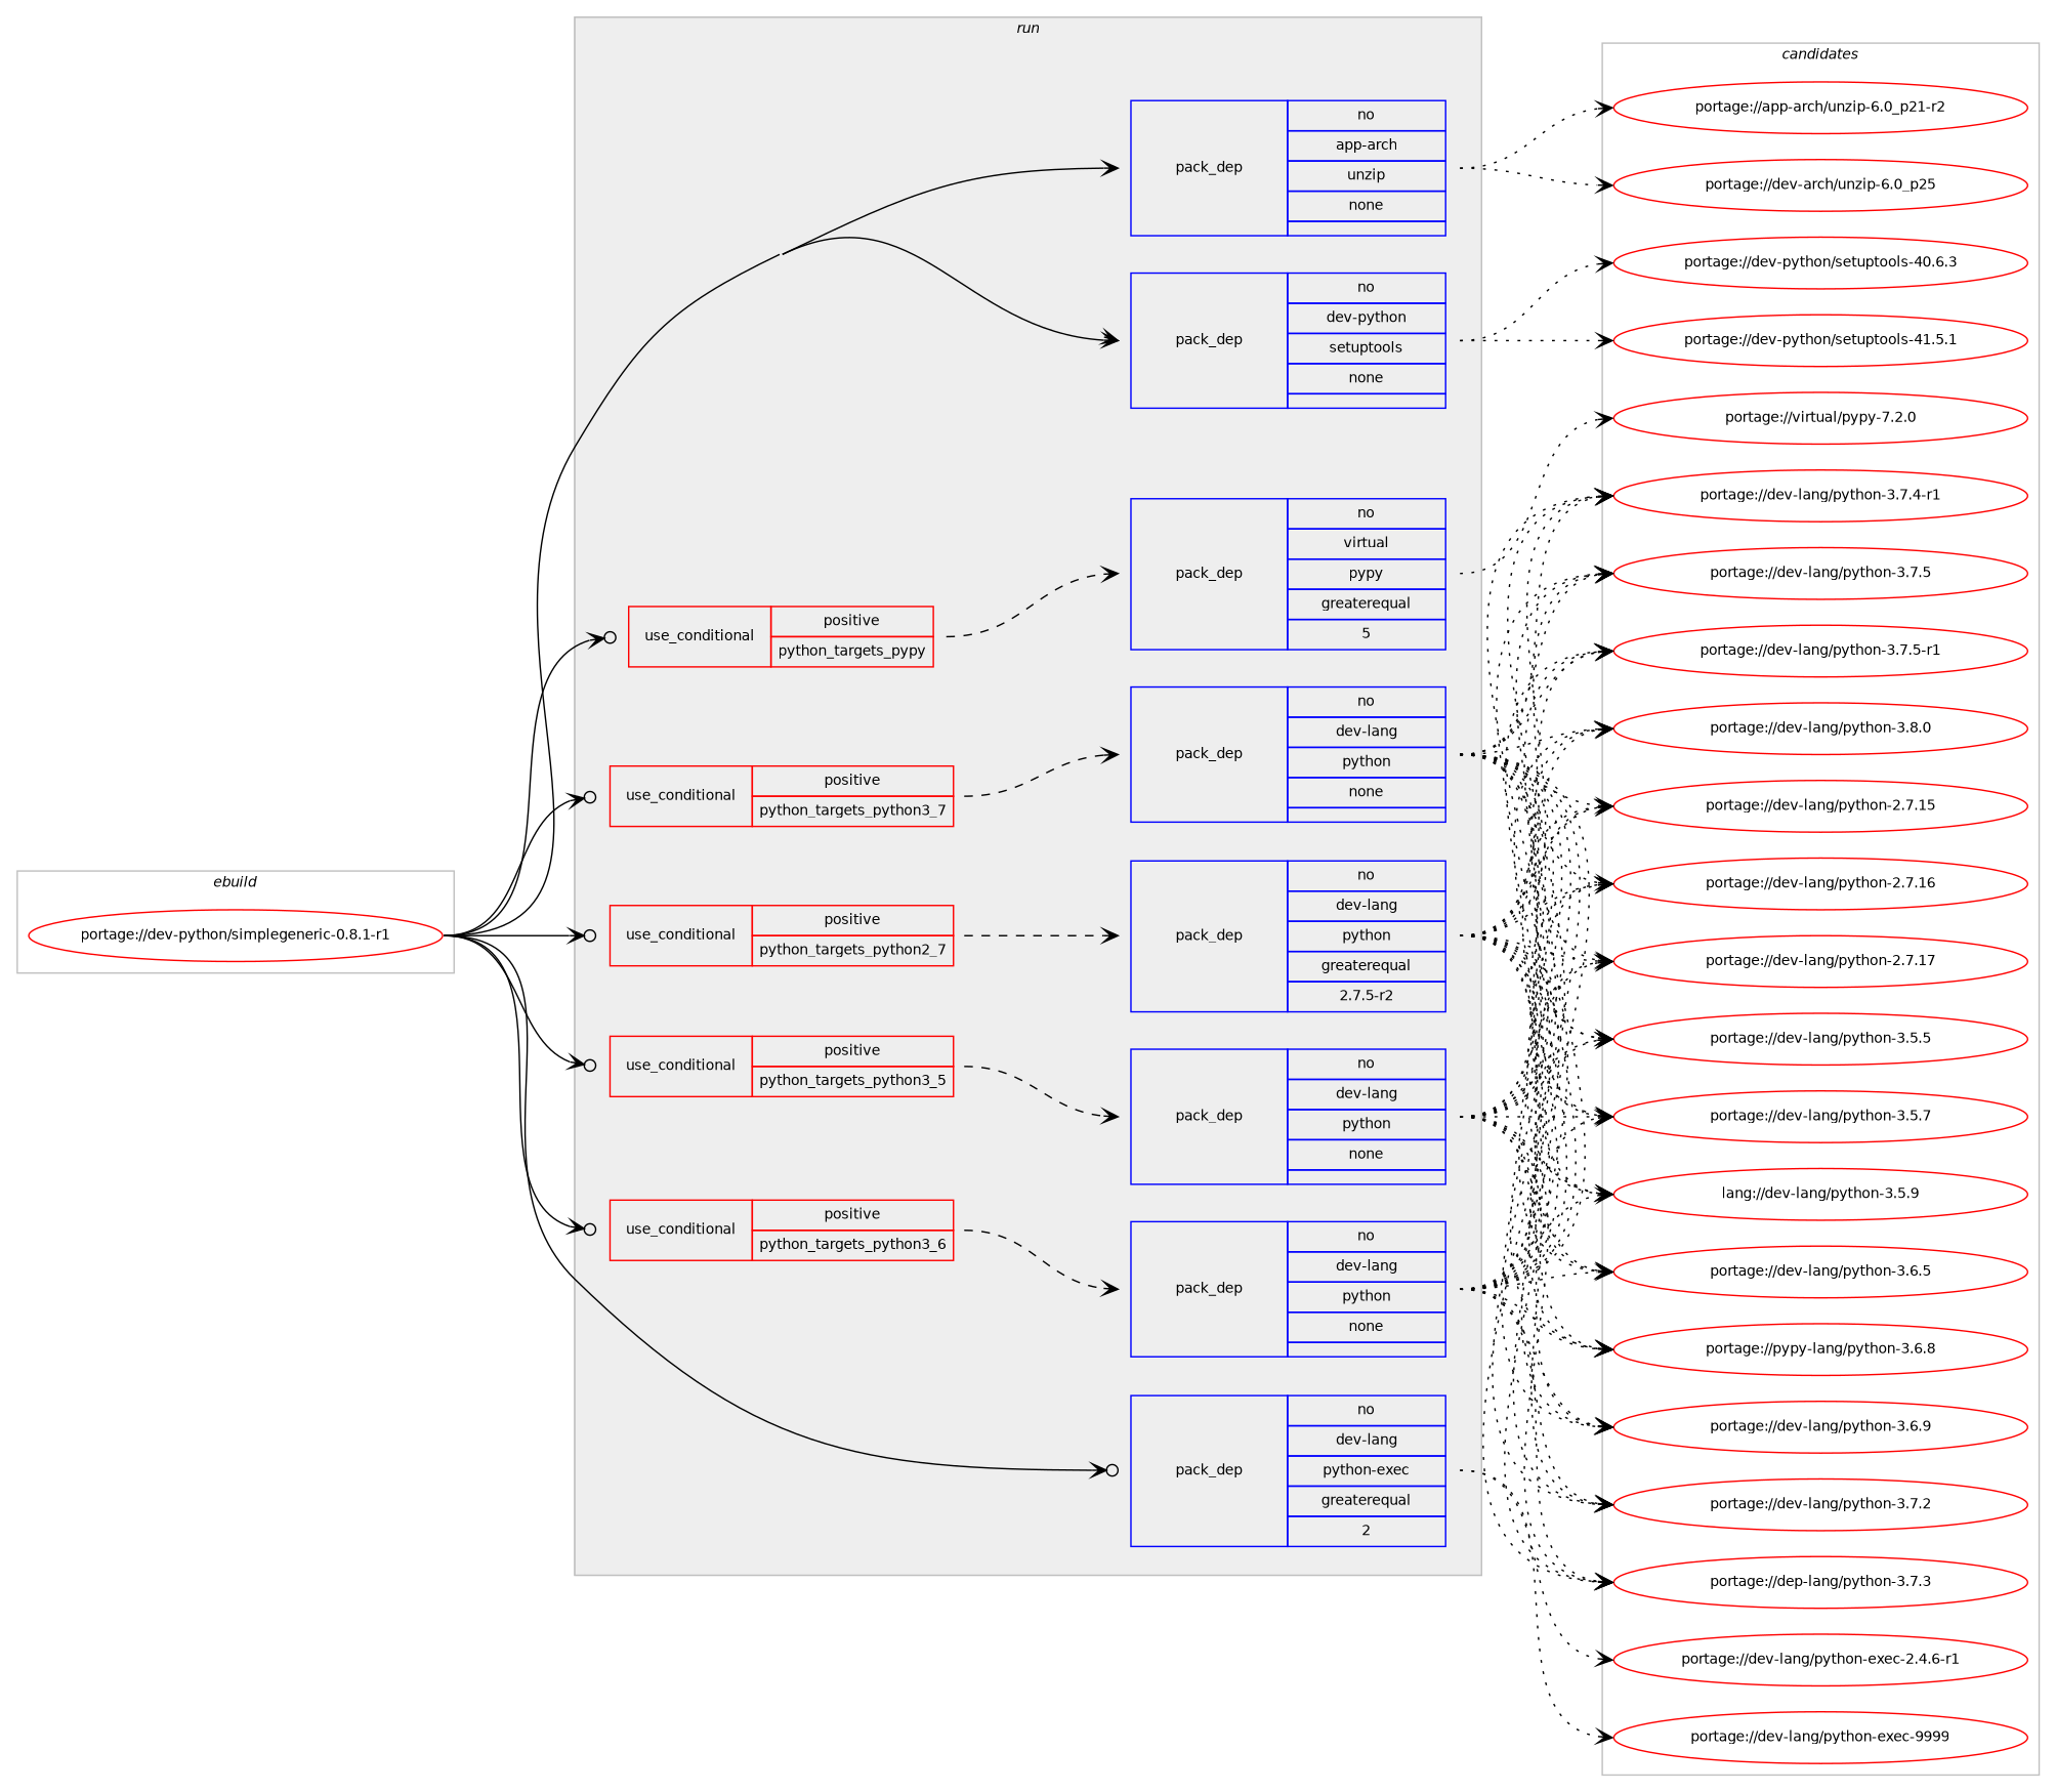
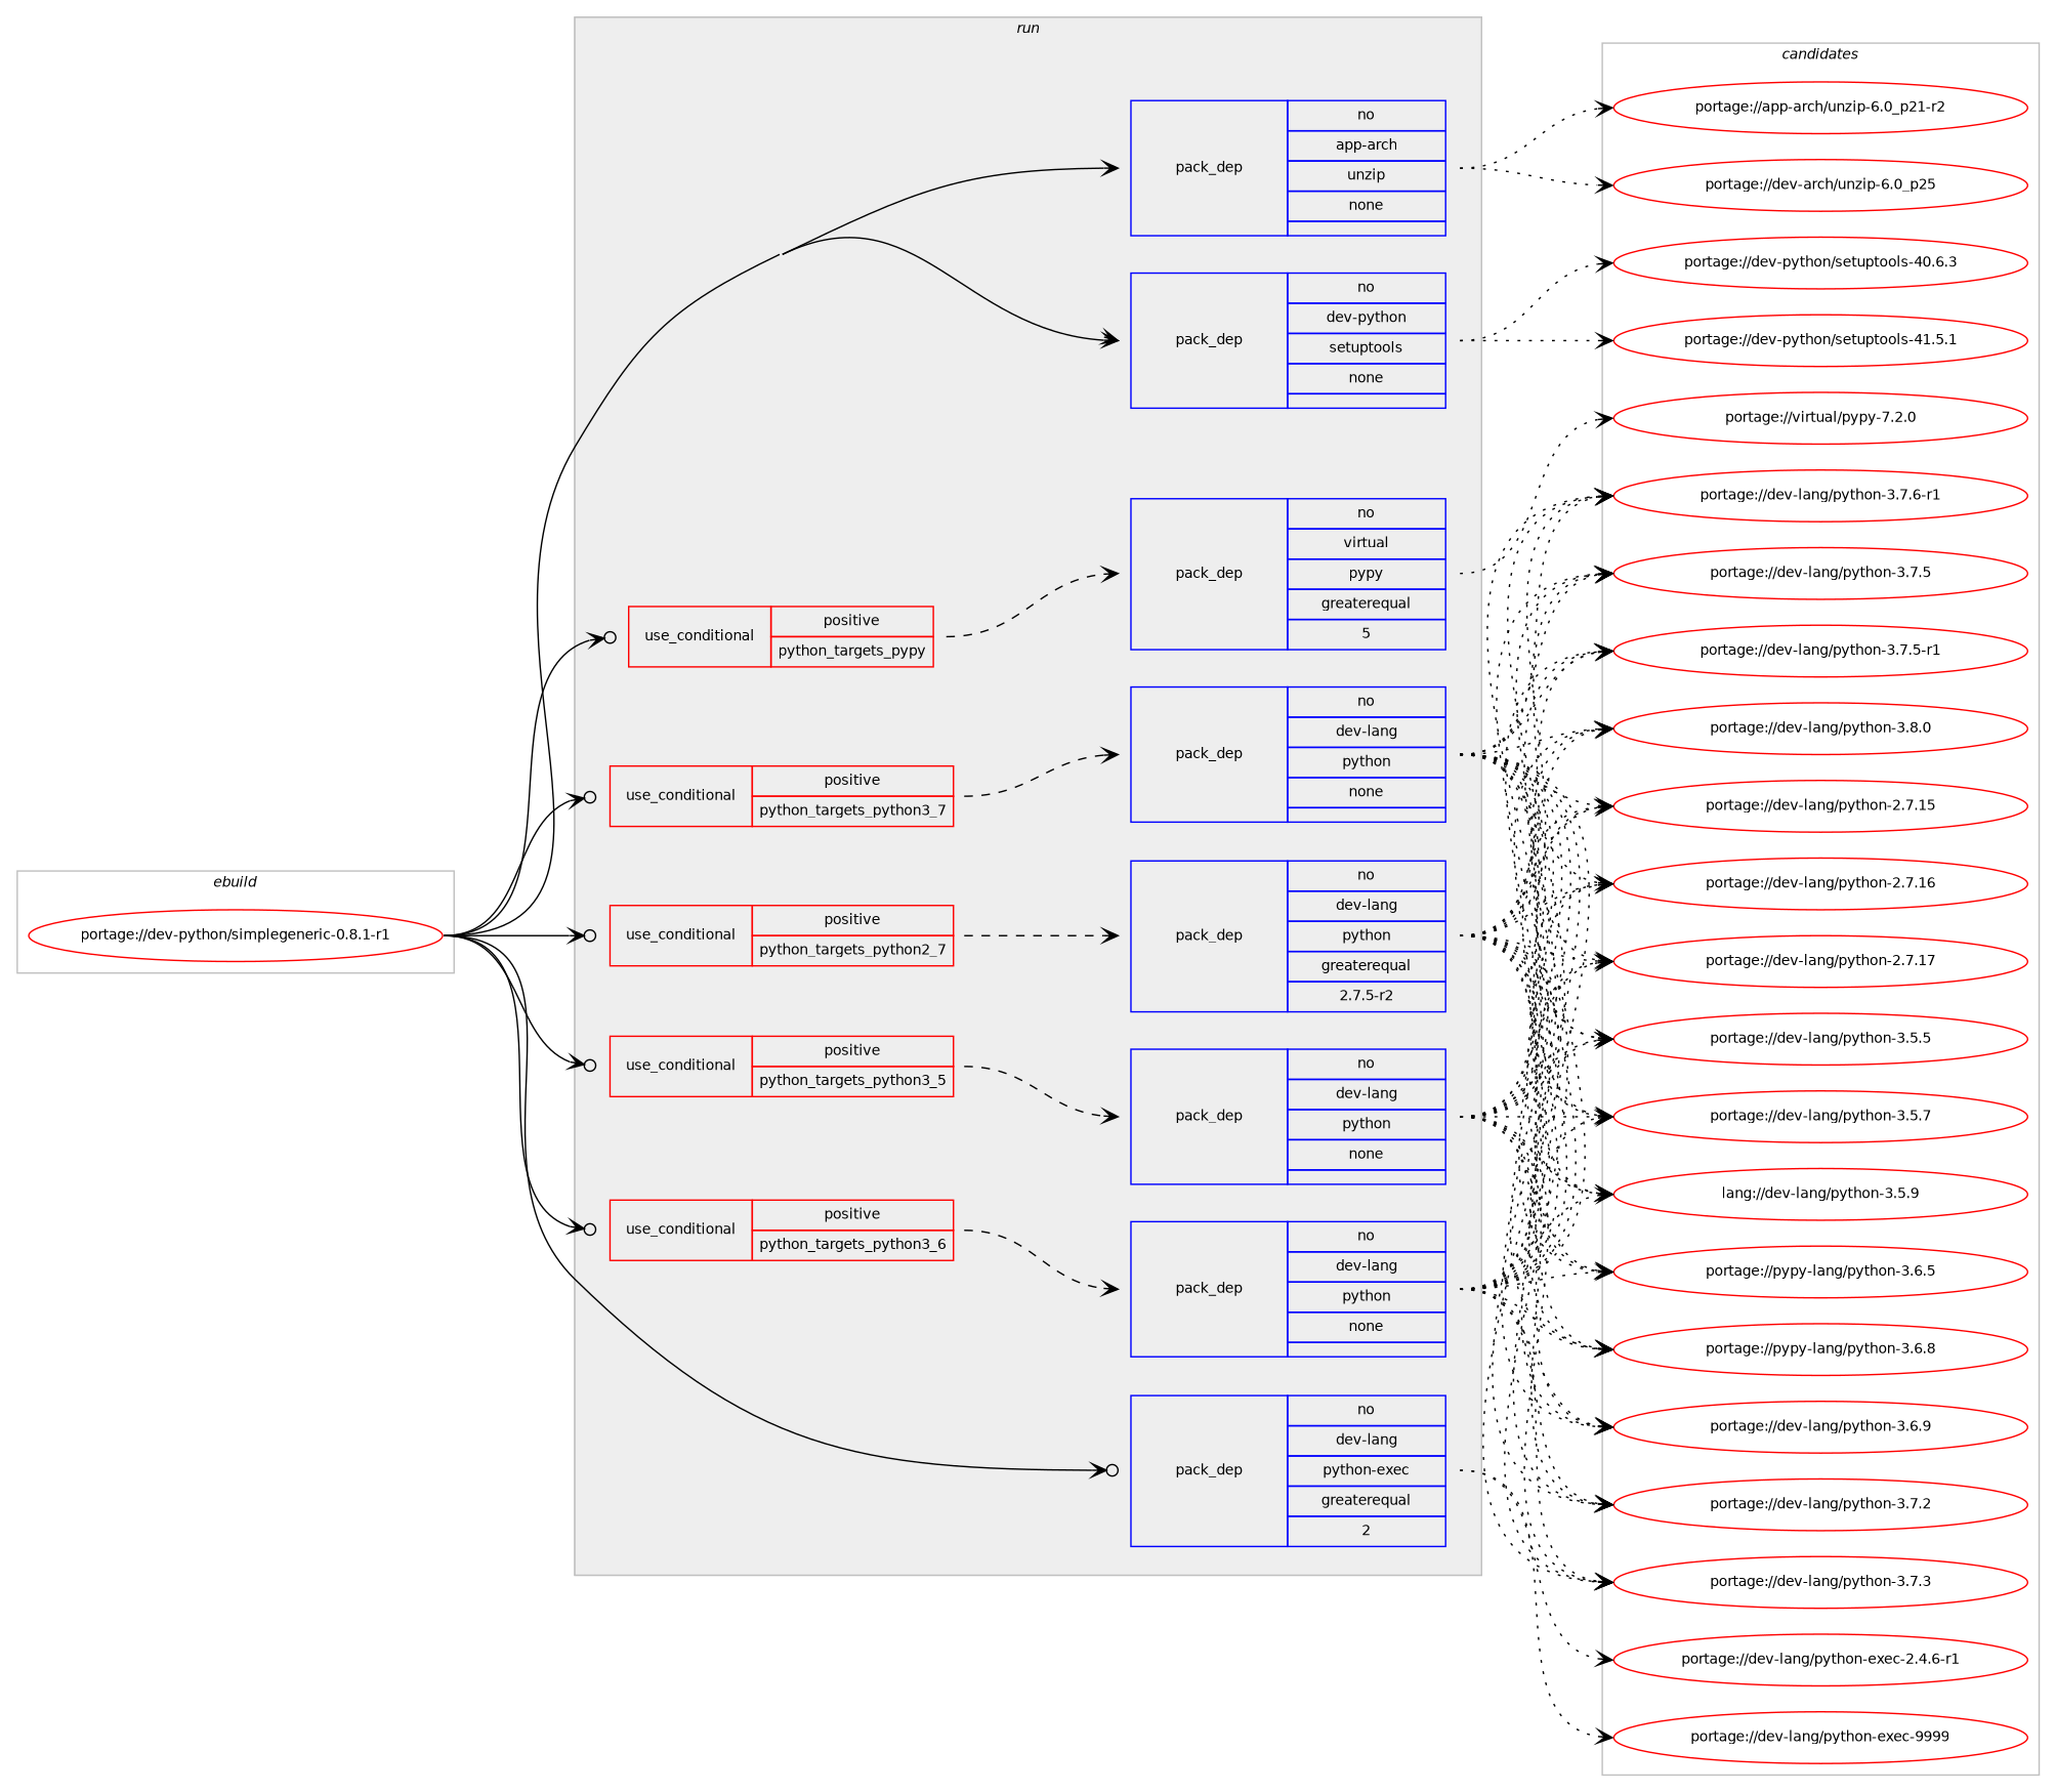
  digraph {
    compound=true
    concentrate=true
    fontname=Helvetica
    fontsize=10
    newrank=true
    rankdir=LR
    ranksep=1.5
    node [color=red fontname=Helvetica fontsize=10]
    edge [arrowhead=vee headport=w style=dotted tailport=e weight=100]
    n1 [label="portage://dev-python/simplegeneric-0.8.1-r1" width=4]
    n2 [color=blue label=<<TABLE BORDER="0" CELLBORDER="1" CELLSPACING="0" CELLPADDING="4" WIDTH="220"><TR><TD ROWSPAN="6" CELLPADDING="30">pack_dep</TD></TR><TR><TD WIDTH="110">no</TD></TR><TR><TD>app-arch</TD></TR><TR><TD>unzip</TD></TR><TR><TD>none</TD></TR><TR><TD></TD></TR></TABLE>> shape=none]
    n3 [color=blue label=<<TABLE BORDER="0" CELLBORDER="1" CELLSPACING="0" CELLPADDING="4" WIDTH="220"><TR><TD ROWSPAN="6" CELLPADDING="30">pack_dep</TD></TR><TR><TD WIDTH="110">no</TD></TR><TR><TD>dev-python</TD></TR><TR><TD>setuptools</TD></TR><TR><TD>none</TD></TR><TR><TD></TD></TR></TABLE>> shape=none]
    n4 [color=blue label=<<TABLE BORDER="0" CELLBORDER="1" CELLSPACING="0" CELLPADDING="4" WIDTH="220"><TR><TD ROWSPAN="6" CELLPADDING="30">pack_dep</TD></TR><TR><TD WIDTH="110">no</TD></TR><TR><TD>virtual</TD></TR><TR><TD>pypy</TD></TR><TR><TD>greaterequal</TD></TR><TR><TD>5</TD></TR></TABLE>> shape=none]
    n5 [label=<<TABLE BORDER="0" CELLBORDER="1" CELLSPACING="0" CELLPADDING="4"><TR><TD ROWSPAN="3" CELLPADDING="10">use_conditional</TD></TR><TR><TD>positive</TD></TR><TR><TD>python_targets_pypy</TD></TR></TABLE>> shape=none]
    n6 [color=blue label=<<TABLE BORDER="0" CELLBORDER="1" CELLSPACING="0" CELLPADDING="4" WIDTH="220"><TR><TD ROWSPAN="6" CELLPADDING="30">pack_dep</TD></TR><TR><TD WIDTH="110">no</TD></TR><TR><TD>dev-lang</TD></TR><TR><TD>python</TD></TR><TR><TD>greaterequal</TD></TR><TR><TD>2.7.5-r2</TD></TR></TABLE>> shape=none]
    n7 [label=<<TABLE BORDER="0" CELLBORDER="1" CELLSPACING="0" CELLPADDING="4"><TR><TD ROWSPAN="3" CELLPADDING="10">use_conditional</TD></TR><TR><TD>positive</TD></TR><TR><TD>python_targets_python2_7</TD></TR></TABLE>> shape=none]
    n8 [color=blue label=<<TABLE BORDER="0" CELLBORDER="1" CELLSPACING="0" CELLPADDING="4" WIDTH="220"><TR><TD ROWSPAN="6" CELLPADDING="30">pack_dep</TD></TR><TR><TD WIDTH="110">no</TD></TR><TR><TD>dev-lang</TD></TR><TR><TD>python</TD></TR><TR><TD>none</TD></TR><TR><TD></TD></TR></TABLE>> shape=none]
    n9 [label=<<TABLE BORDER="0" CELLBORDER="1" CELLSPACING="0" CELLPADDING="4"><TR><TD ROWSPAN="3" CELLPADDING="10">use_conditional</TD></TR><TR><TD>positive</TD></TR><TR><TD>python_targets_python3_5</TD></TR></TABLE>> shape=none]
    n10 [color=blue label=<<TABLE BORDER="0" CELLBORDER="1" CELLSPACING="0" CELLPADDING="4" WIDTH="220"><TR><TD ROWSPAN="6" CELLPADDING="30">pack_dep</TD></TR><TR><TD WIDTH="110">no</TD></TR><TR><TD>dev-lang</TD></TR><TR><TD>python</TD></TR><TR><TD>none</TD></TR><TR><TD></TD></TR></TABLE>> shape=none]
    n11 [label=<<TABLE BORDER="0" CELLBORDER="1" CELLSPACING="0" CELLPADDING="4"><TR><TD ROWSPAN="3" CELLPADDING="10">use_conditional</TD></TR><TR><TD>positive</TD></TR><TR><TD>python_targets_python3_6</TD></TR></TABLE>> shape=none]
    n12 [color=blue label=<<TABLE BORDER="0" CELLBORDER="1" CELLSPACING="0" CELLPADDING="4" WIDTH="220"><TR><TD ROWSPAN="6" CELLPADDING="30">pack_dep</TD></TR><TR><TD WIDTH="110">no</TD></TR><TR><TD>dev-lang</TD></TR><TR><TD>python</TD></TR><TR><TD>none</TD></TR><TR><TD></TD></TR></TABLE>> shape=none]
    n13 [label=<<TABLE BORDER="0" CELLBORDER="1" CELLSPACING="0" CELLPADDING="4"><TR><TD ROWSPAN="3" CELLPADDING="10">use_conditional</TD></TR><TR><TD>positive</TD></TR><TR><TD>python_targets_python3_7</TD></TR></TABLE>> shape=none]
    n14 [color=blue label=<<TABLE BORDER="0" CELLBORDER="1" CELLSPACING="0" CELLPADDING="4" WIDTH="220"><TR><TD ROWSPAN="6" CELLPADDING="30">pack_dep</TD></TR><TR><TD WIDTH="110">no</TD></TR><TR><TD>dev-lang</TD></TR><TR><TD>python-exec</TD></TR><TR><TD>greaterequal</TD></TR><TR><TD>2</TD></TR></TABLE>> shape=none]
    n15 [label="portage://app-arch/unzip-6.0_p21-r2" width=4]
    n16 [label="portage://dev-arch/unzip-6.0_p25" width=4]
    n17 [label="portage://dev-python/setuptools-40.6.3" width=4]
    n18 [label="portage://dev-python/setuptools-41.5.1" width=4]
    n19 [label="portage://virtual/pypy-7.2.0" width=4]
    n20 [label="portage://dev-lang/python-2.7.15" width=4]
    n21 [label="portage://dev-lang/python-2.7.16" width=4]
    n22 [label="portage://dev-lang/python-2.7.17" width=4]
    n23 [label="portage://dev-lang/python-3.5.5" width=4]
    n24 [label="portage://dev-lang/python-3.5.7" width=4]
    n25 [label="lang://dev-lang/python-3.5.9" width=4]
-   n26 [label="portage://dev-lang/python-3.6.5" width=4]
+   n26 [label="portage://pypy-lang/python-3.6.5" width=4]
    n27 [label="portage://pypy-lang/python-3.6.8" width=4]
    n28 [label="portage://dev-lang/python-3.6.9" width=4]
    n29 [label="portage://dev-lang/python-3.7.2" width=4]
-   n30 [label="portage://dep-lang/python-3.7.3" width=4]
-   n31 [label="portage://dev-lang/python-3.7.4-r1" width=4]
+   n30 [label="portage://dev-lang/python-3.7.3" width=4]
+   n31 [label="portage://dev-lang/python-3.7.6-r1" width=4]
    n32 [label="portage://dev-lang/python-3.7.5" width=4]
    n33 [label="portage://dev-lang/python-3.7.5-r1" width=4]
    n34 [label="portage://dev-lang/python-3.8.0" width=4]
    n35 [label="portage://dev-lang/python-exec-2.4.6-r1" width=4]
    n36 [label="portage://dev-lang/python-exec-9999" width=4]
    subgraph cluster_1 {
      color=gray
      label=<<i>ebuild</i>>
      rank=same
      n1
    }
    subgraph cluster_2 {
      color=gray
      label=<<i>dependencies</i>>
      subgraph cluster_3 {
        color=gray
        fillcolor="#eeeeee"
        label=<<i>compile</i>>
        style=filled
        subgraph sub_4 {
          color=gray
          fillcolor="#eeeeee"
          label=<<i>compile</i>>
          style=filled
          n2
        }
        subgraph sub_5 {
          color=gray
          fillcolor="#eeeeee"
          label=<<i>compile</i>>
          style=filled
          n3
        }
      }
      subgraph cluster_6 {
        color=gray
        fillcolor="#eeeeee"
        label=<<i>compile and run</i>>
        style=filled
        subgraph sub_7 {
          color=gray
          fillcolor="#eeeeee"
          label=<<i>compile and run</i>>
          style=filled
          n5
          subgraph sub_8 {
            color=gray
            fillcolor="#eeeeee"
            label=<<i>compile and run</i>>
            style=filled
            n4
          }
        }
        subgraph sub_9 {
          color=gray
          fillcolor="#eeeeee"
          label=<<i>compile and run</i>>
          style=filled
          n7
          subgraph sub_10 {
            color=gray
            fillcolor="#eeeeee"
            label=<<i>compile and run</i>>
            style=filled
            n6
          }
        }
        subgraph sub_11 {
          color=gray
          fillcolor="#eeeeee"
          label=<<i>compile and run</i>>
          style=filled
          n9
          subgraph sub_12 {
            color=gray
            fillcolor="#eeeeee"
            label=<<i>compile and run</i>>
            style=filled
            n8
          }
        }
        subgraph sub_13 {
          color=gray
          fillcolor="#eeeeee"
          label=<<i>compile and run</i>>
          style=filled
          n11
          subgraph sub_14 {
            color=gray
            fillcolor="#eeeeee"
            label=<<i>compile and run</i>>
            style=filled
            n10
          }
        }
        subgraph sub_15 {
          color=gray
          fillcolor="#eeeeee"
          label=<<i>compile and run</i>>
          style=filled
          n13
          subgraph sub_16 {
            color=gray
            fillcolor="#eeeeee"
            label=<<i>compile and run</i>>
            style=filled
            n12
          }
        }
        subgraph sub_17 {
          color=gray
          fillcolor="#eeeeee"
          label=<<i>compile and run</i>>
          style=filled
          n14
        }
      }
      subgraph cluster_18 {
        color=gray
        fillcolor="#eeeeee"
        label=<<i>run</i>>
        style=filled
      }
    }
    subgraph cluster_19 {
      color=gray
      label=<<i>candidates</i>>
      rank=same
      subgraph sub_20 {
        color=black
        label=<<i>candidates</i>>
        nodesep=1
        rank=same
        n15
        n16
      }
      subgraph sub_21 {
        color=black
        label=<<i>candidates</i>>
        nodesep=1
        rank=same
        n17
        n18
      }
      subgraph sub_22 {
        color=black
        label=<<i>candidates</i>>
        nodesep=1
        rank=same
        n19
      }
      subgraph sub_23 {
        color=black
        label=<<i>candidates</i>>
        nodesep=1
        rank=same
        n20
        n21
        n22
        n23
        n24
        n25
        n26
        n27
        n28
        n29
        n30
        n31
        n32
        n33
        n34
      }
      subgraph sub_24 {
        color=black
        label=<<i>candidates</i>>
        nodesep=1
        rank=same
        n20
        n21
        n22
        n23
        n24
        n25
        n26
        n27
        n28
        n29
        n30
        n31
        n32
        n33
        n34
      }
      subgraph sub_25 {
        color=black
        label=<<i>candidates</i>>
        nodesep=1
        rank=same
        n20
        n21
        n22
        n23
        n24
        n25
        n26
        n27
        n28
        n29
        n30
        n31
        n32
        n33
        n34
      }
      subgraph sub_26 {
        color=black
        label=<<i>candidates</i>>
        nodesep=1
        rank=same
        n20
        n21
        n22
        n23
        n24
        n25
        n26
        n27
        n28
        n29
        n30
        n31
        n32
        n33
        n34
      }
      subgraph sub_27 {
        color=black
        label=<<i>candidates</i>>
        nodesep=1
        rank=same
        n35
        n36
      }
    }
    n1 -> n2 [style=solid weight=20]
    n1 -> n3 [style=solid weight=20]
    n1 -> n5 [arrowhead=odotvee style=solid weight=20]
    n1 -> n7 [arrowhead=odotvee style=solid weight=20]
    n1 -> n9 [arrowhead=odotvee style=solid weight=20]
    n1 -> n11 [arrowhead=odotvee style=solid weight=20]
    n1 -> n13 [arrowhead=odotvee style=solid weight=20]
    n1 -> n14 [arrowhead=odotvee style=solid weight=20]
    n2 -> n15
    n2 -> n16
    n3 -> n17
    n3 -> n18
    n4 -> n19
    n5 -> n4 [style=dashed weight=20]
    n6 -> n20
    n6 -> n21
    n6 -> n22
    n6 -> n23
    n6 -> n24
    n6 -> n25
    n6 -> n26
    n6 -> n27
    n6 -> n28
    n6 -> n29
    n6 -> n30
    n6 -> n31
    n6 -> n32
    n6 -> n33
    n6 -> n34
    n7 -> n6 [style=dashed weight=20]
    n8 -> n20
    n8 -> n21
    n8 -> n22
    n8 -> n23
    n8 -> n24
    n8 -> n25
    n8 -> n26
    n8 -> n27
    n8 -> n28
    n8 -> n29
    n8 -> n30
    n8 -> n31
    n8 -> n32
    n8 -> n33
    n8 -> n34
    n9 -> n8 [style=dashed weight=20]
    n10 -> n20
    n10 -> n21
    n10 -> n22
    n10 -> n23
    n10 -> n24
    n10 -> n25
    n10 -> n26
    n10 -> n27
    n10 -> n28
    n10 -> n29
    n10 -> n30
    n10 -> n31
    n10 -> n32
    n10 -> n33
    n10 -> n34
    n11 -> n10 [style=dashed weight=20]
    n12 -> n20
    n12 -> n21
    n12 -> n22
    n12 -> n23
    n12 -> n24
    n12 -> n25
    n12 -> n26
    n12 -> n27
    n12 -> n28
    n12 -> n29
    n12 -> n30
    n12 -> n31
    n12 -> n32
    n12 -> n33
    n12 -> n34
    n13 -> n12 [style=dashed weight=20]
    n14 -> n35
    n14 -> n36
  }
